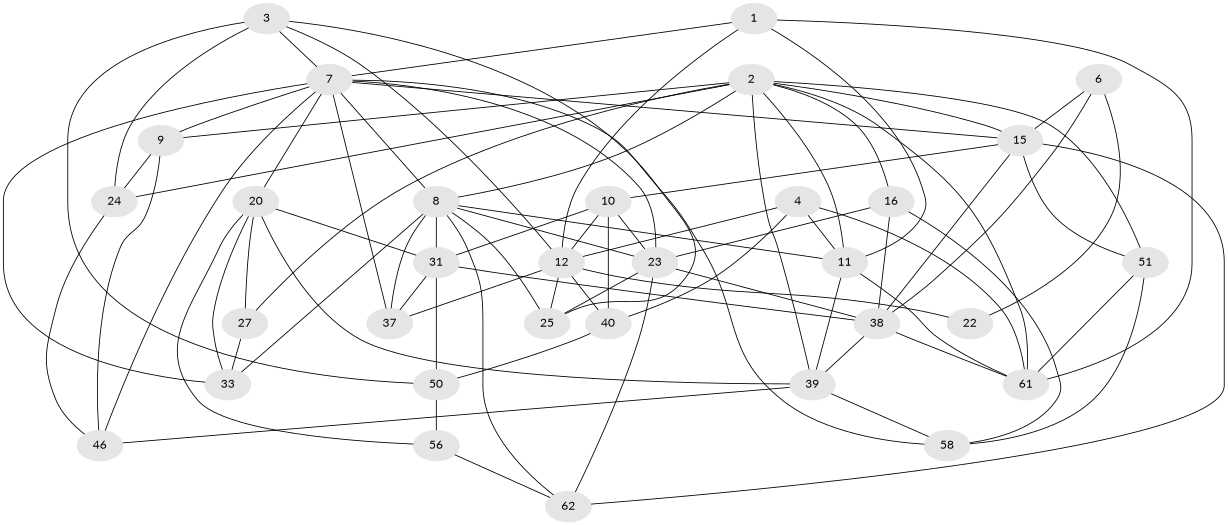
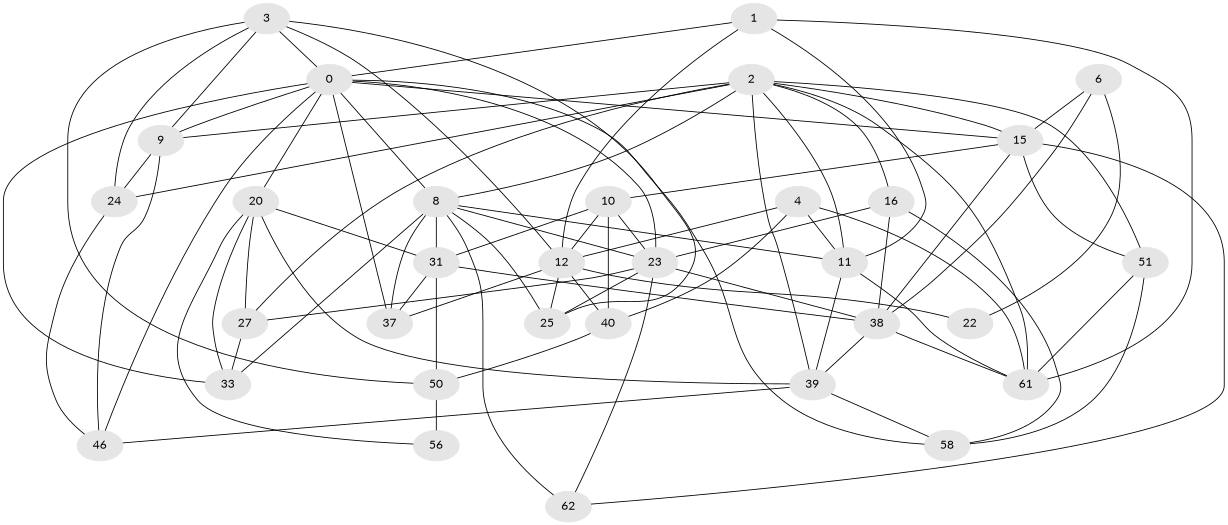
  graph {
    fontname=Lato
    node [color=gray90 fontname=Lato style=filled]
    edge [fontname=Lato]
-   7 [super="+57+21+13"]
+   7 [super="+57+21+13" label=0]
    8 [super="+18+19"]
    9 [super="+26"]
    15 [super="+42"]
    23 [super="+45+64"]
    20 [super="+29"]
    33
    37
    n9 [label=46]
    58
    1
    12 [super="+36+32"]
    61 [super="+68"]
    11 [super="+55"]
    22
    25 [super="+52"]
    40
    39 [super="+43"]
    2 [super="+47+17+46"]
    16
    24
    27
    51
    31 [super="+49"]
    62
    10 [super="+34"]
    38 [super="+54"]
    3 [super="+14"]
    50
    56
    4
    6 [super="+30"]
    7 -- 8
    7 -- 9 [weight=2]
    7 -- 15
    7 -- 23
    7 -- 20
    7 -- 33
    7 -- 37
    7 -- n9
    7 -- 58
    8 -- 23
    8 -- 33
    8 -- 37
    8 -- 11 [weight=2]
    8 -- 25
    8 -- 31
    8 -- 62
    9 -- n9
    9 -- 24
    15 -- 51
    15 -- 62
    15 -- 10 [weight=2]
    15 -- 38
    23 -- 25 [weight=2]
+   23 -- 27
    23 -- 62
    23 -- 38
    20 -- 33
    20 -- 39
    20 -- 27
    20 -- 31
    20 -- 56
    1 -- 7
    1 -- 12
    1 -- 61
    1 -- 11
    12 -- 37
    12 -- 22
    12 -- 25
    12 -- 40
    11 -- 61
    11 -- 39
    40 -- 50
    39 -- n9
    39 -- 58
    2 -- 8
    2 -- 9
    2 -- 15
    2 -- 61
    2 -- 11
    2 -- 39 [weight=2]
    2 -- 16
    2 -- 24
    2 -- 27
    2 -- 51
    16 -- 23
    16 -- 58
    16 -- 38
    24 -- n9
    27 -- 33
    51 -- 58
    51 -- 61
    31 -- 37
    31 -- 38
    31 -- 50
    10 -- 23
    10 -- 12
    10 -- 40
    10 -- 31
    38 -- 61
    38 -- 39
    3 -- 7
+   3 -- 9
    3 -- 12
    3 -- 25
    3 -- 24
    3 -- 50
    50 -- 56
-   56 -- 62
    4 -- 12
    4 -- 61
    4 -- 11
    4 -- 40
    6 -- 15
    6 -- 22
    6 -- 38
  }
